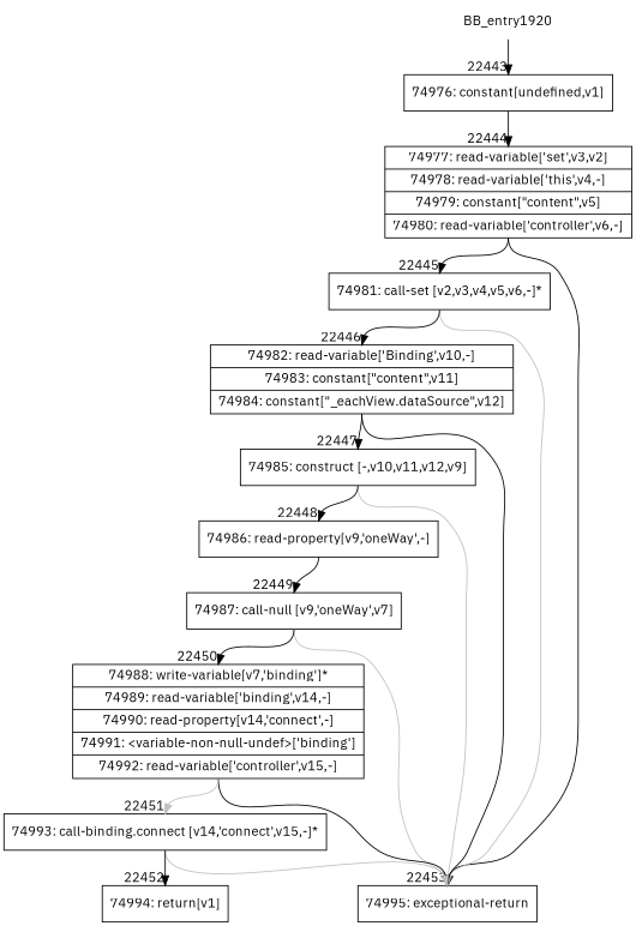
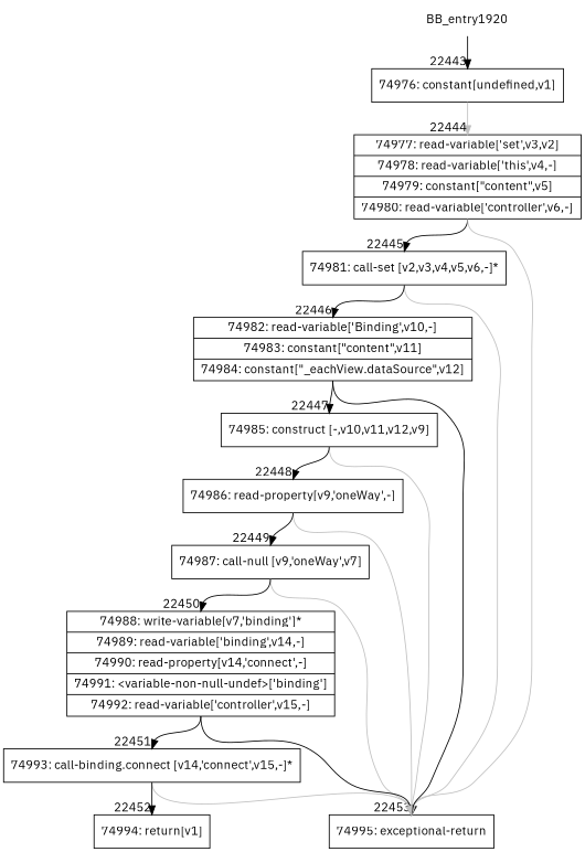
  digraph {
    fontname="IBM Plex Sans"
    rankdir=TD
    node [fontname="IBM Plex Sans" shape=record]
    edge [fontname="IBM Plex Sans" headport=n tailport=s]
    n1 [label=BB_entry1920 shape=none]
    n2 [label="{74976: constant[undefined,v1]}"]
    n3 [label="{74977: read-variable['set',v3,v2]|74978: read-variable['this',v4,-]|74979: constant[\"content\",v5]|74980: read-variable['controller',v6,-]}"]
    n4 [label="{74981: call-set [v2,v3,v4,v5,v6,-]*}"]
    n5 [label="{74995: exceptional-return}"]
    n6 [label="{74982: read-variable['Binding',v10,-]|74983: constant[\"content\",v11]|74984: constant[\"_eachView.dataSource\",v12]}"]
    n7 [label="{74985: construct [-,v10,v11,v12,v9]}"]
    n8 [label="{74986: read-property[v9,'oneWay',-]}"]
    n9 [label="{74987: call-null [v9,'oneWay',v7]}"]
    n10 [label="{74988: write-variable[v7,'binding']*|74989: read-variable['binding',v14,-]|74990: read-property[v14,'connect',-]|74991: \<variable-non-null-undef\>['binding']|74992: read-variable['controller',v15,-]}"]
    n11 [label="{74993: call-binding.connect [v14,'connect',v15,-]*}"]
    n12 [label="{74994: return[v1]}"]
    n1 -> n2 [headlabel="    22443"]
-   n2 -> n3 [headlabel="      22444"]
+   n2 -> n3 [headlabel="      22444" color=gray]
    n3 -> n4 [headlabel="      22445"]
-   n3 -> n5 [color=black headlabel="      22453"]
+   n3 -> n5 [color=gray headlabel="      22453"]
    n4 -> n5 [color=gray]
    n4 -> n6 [headlabel="      22446"]
    n6 -> n5 [color=black]
    n6 -> n7 [headlabel="      22447"]
    n7 -> n5 [color=gray]
    n7 -> n8 [headlabel="      22448"]
+   n8 -> n5 [color=gray]
    n8 -> n9 [headlabel="      22449"]
    n9 -> n5 [color=gray]
    n9 -> n10 [headlabel="      22450"]
    n10 -> n5 [color=black]
-   n10 -> n11 [headlabel="      22451" color=gray]
+   n10 -> n11 [headlabel="      22451"]
    n11 -> n5 [color=gray]
    n11 -> n12 [headlabel="      22452"]
  }
